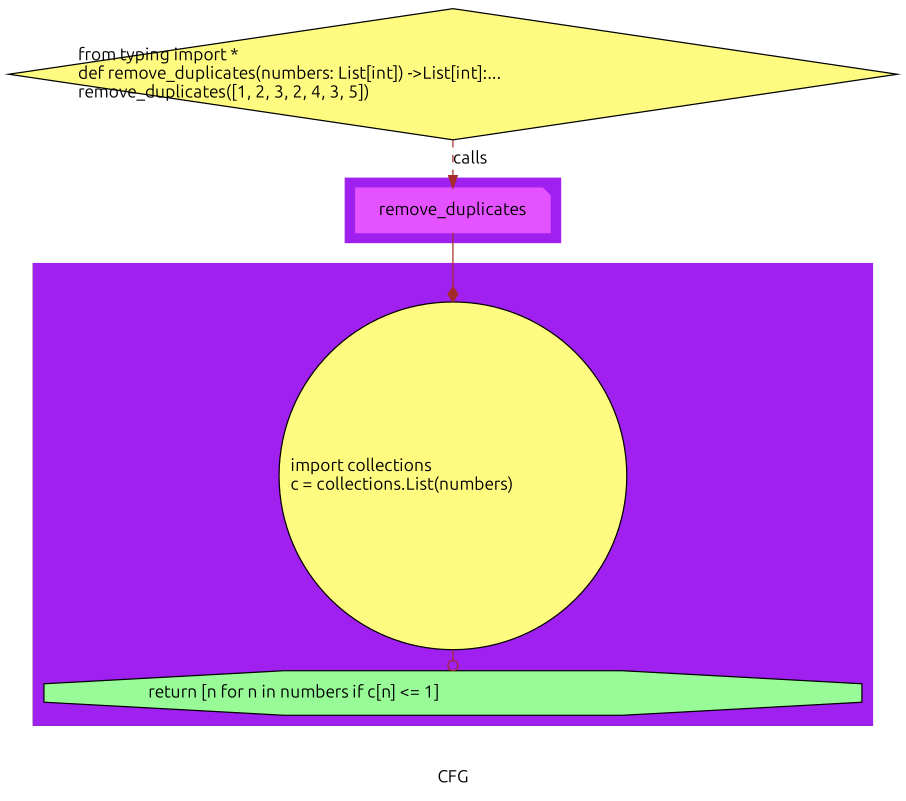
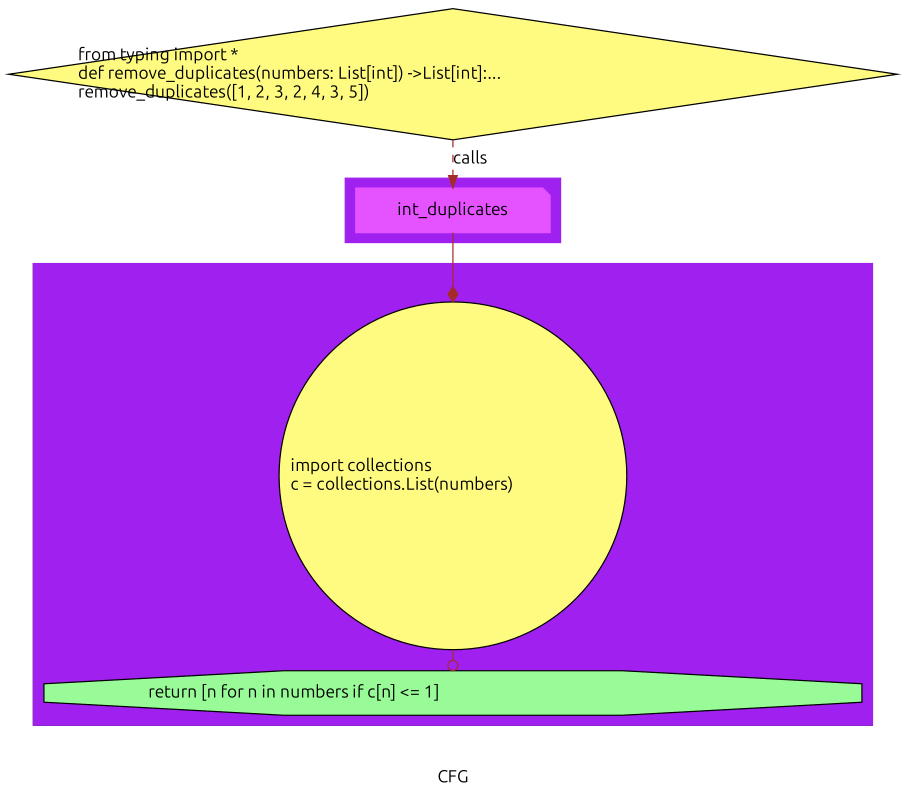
  digraph {
    compound=True
    fontname=Ubuntu
    label=CFG
    pack=False
    rankdir=TB
    ranksep=0.02
    node [fontname=Ubuntu style="filled,solid" fillcolor="#FFFB81"]
    edge [color=brown fontname=Ubuntu]
-   n1 [color="#E552FF" height=0.5 label=remove_duplicates linenum="[7]" shape=note style=filled width=2.1806 fillcolor=""]
+   n1 [color="#E552FF" height=0.5 label=int_duplicates linenum="[7]" shape=note style=filled width=2.1806 fillcolor=""]
    n2 [height=0.52778 label="import collections\lc = collections.List(numbers)\l" linenum="[3, 4]" shape=circle width=3.9028]
    n3 [fillcolor="#98fb98" height=0.5 label="return [n for n in numbers if c[n] <= 1]\l" linenum="[5]" shape=octagon width=9.1853]
    n4 [height=0.73611 label="from typing import *\ldef remove_duplicates(numbers: List[int]) ->List[int]:...\lremove_duplicates([1, 2, 3, 2, 4, 3, 5])\l" linenum="[1]" shape=diamond width=6.7639]
    subgraph cluster_1 {
      color=purple
      compound=true
      label=""
      shape=tab
      style=filled
      n1
    }
    subgraph cluster_2 {
      label=remove_duplicates
      n2
      n3
      subgraph cluster_3 {
        color=purple
        compound=true
        label=""
        shape=tab
        style=filled
      }
    }
    n1 -> n2 [arrowhead=diamond]
    n2 -> n3 [arrowhead=odot]
    n4 -> n1 [arrowhead=normal label=calls style=dashed]
  }
